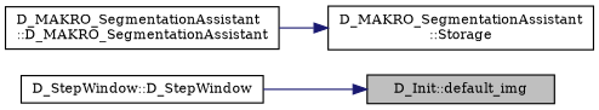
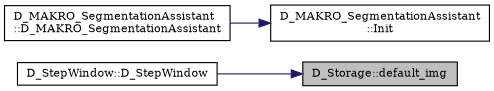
  digraph {
    fontname="DejaVu Serif"
    rankdir=RL
    node [color=black fillcolor=white fontname="DejaVu Serif" fontsize=10 shape=record style=filled]
    edge [color=midnightblue dir=back fontname="DejaVu Serif" fontsize=10 labelfontname=Helvetica labelfontsize=10 style=solid]
-   n1 [fillcolor=grey75 fontcolor=black height=0.2 label="D_Init::default_img" width=0.4]
+   n1 [fillcolor=grey75 fontcolor=black height=0.2 label="D_Storage::default_img" width=0.4]
    n2 [height=0.2 label="D_StepWindow::D_StepWindow" width=0.4]
-   n3 [height=0.2 label="D_MAKRO_SegmentationAssistant\l::Storage" width=0.4]
+   n3 [height=0.2 label="D_MAKRO_SegmentationAssistant\l::Init" width=0.4]
    n4 [height=0.2 label="D_MAKRO_SegmentationAssistant\l::D_MAKRO_SegmentationAssistant" width=0.4]
    n1 -> n2
    n3 -> n4
  }
